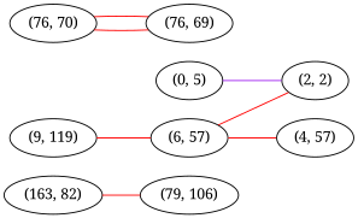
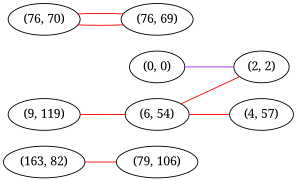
  graph {
    fontname="Noto Serif"
    rankdir=LR
    node [fontname="Noto Serif"]
    edge [color=red fontname="Noto Serif" weight=1]
    "(163, 82)"
    "(79, 106)"
-   "(0, 0)" [label="(0, 5)"]
+   "(0, 0)"
    "(2, 2)"
    "(76, 70)"
    "(76, 69)"
-   "(6, 57)"
+   "(6, 57)" [label="(6, 54)"]
    "(4, 57)"
    "(9, 119)"
    "(163, 82)" -- "(79, 106)"
    "(0, 0)" -- "(2, 2)" [color=purple weight=4]
    "(76, 70)" -- "(76, 69)"
    "(76, 70)" -- "(76, 69)"
    "(6, 57)" -- "(2, 2)"
    "(6, 57)" -- "(4, 57)"
    "(9, 119)" -- "(6, 57)"
  }
